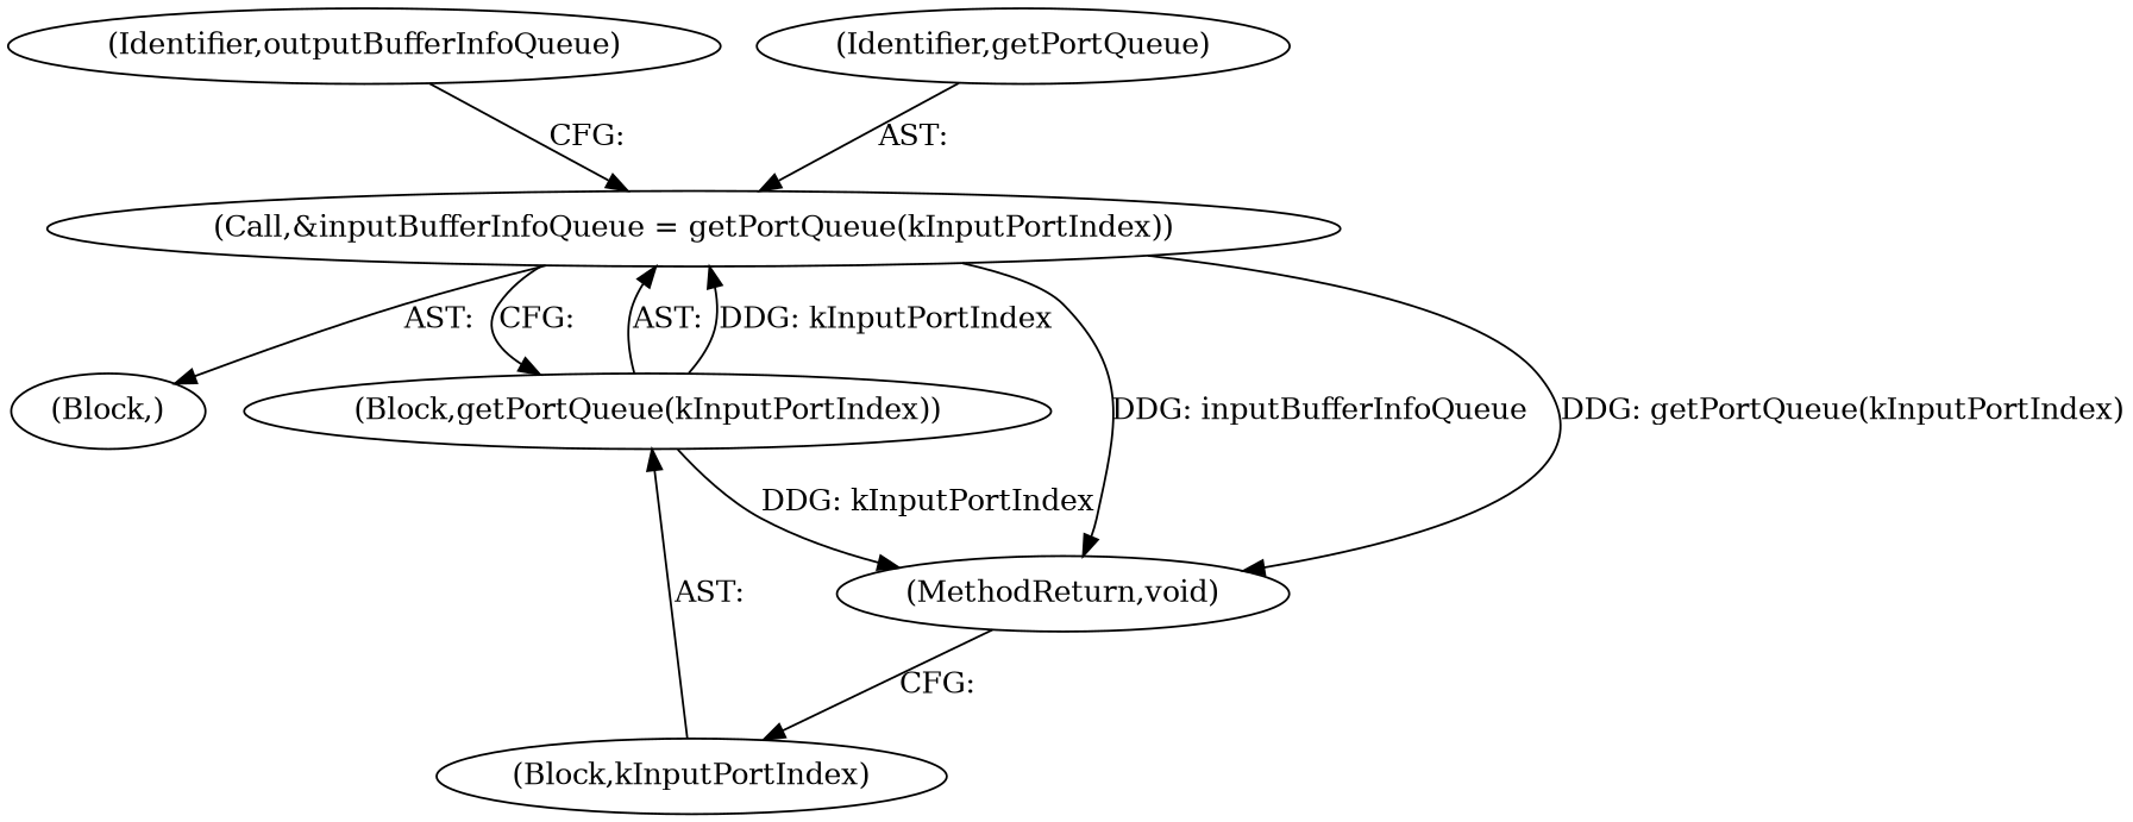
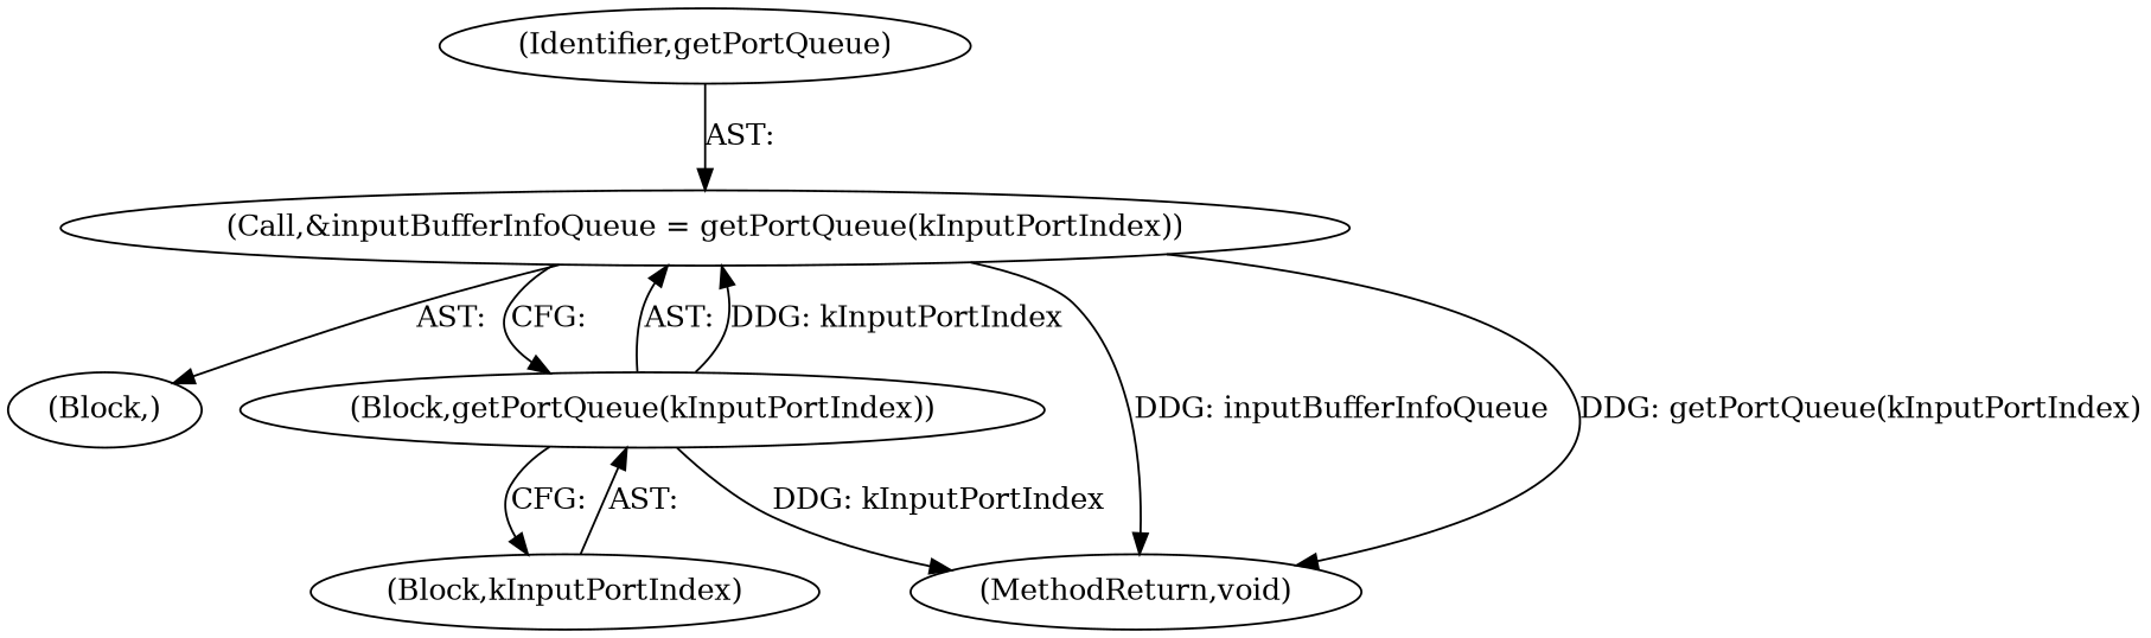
  digraph {
    n1 [label="(Call,&inputBufferInfoQueue = getPortQueue(kInputPortIndex))"]
    n2 [label="(Block,getPortQueue(kInputPortIndex))"]
    n3 [label="(Block,)"]
    n4 [label="(MethodReturn,void)"]
    n5 [label="(Block,kInputPortIndex)"]
-   n6 [label="(Identifier,outputBufferInfoQueue)"]
    n7 [label="(Identifier,getPortQueue)"]
    n1 -> n2 [label="CFG: "]
    n1 -> n3 [label="AST: "]
    n1 -> n4 [label="DDG: inputBufferInfoQueue"]
    n1 -> n4 [label="DDG: getPortQueue(kInputPortIndex)"]
    n2 -> n1 [label="AST: "]
    n2 -> n1 [label="DDG: kInputPortIndex"]
    n2 -> n4 [label="DDG: kInputPortIndex"]
-   n4 -> n5 [label="CFG: "]
+   n2 -> n5 [label="CFG: "]
    n5 -> n2 [label="AST: "]
-   n6 -> n1 [label="CFG: "]
    n7 -> n1 [label="AST: "]
  }
